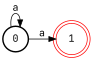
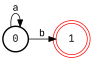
  digraph {
    nodesep=0.25
    rankdir=LR
    ranksep=0.4
    fontname="JetBrains Mono"
    node [fixedsize=true fontsize=14 fontname="JetBrains Mono"]
    edge [fontsize=14 fontname="JetBrains Mono"]
    n1 [height=0.5 label=0 penwidth=2.0 shape=circle]
    n2 [color=red height=0.5 label=1 penwidth=1.0 shape=doublecircle]
    n1 -> n1 [label=a]
-   n1 -> n2 [label=a]
+   n1 -> n2 [label=b]
  }
